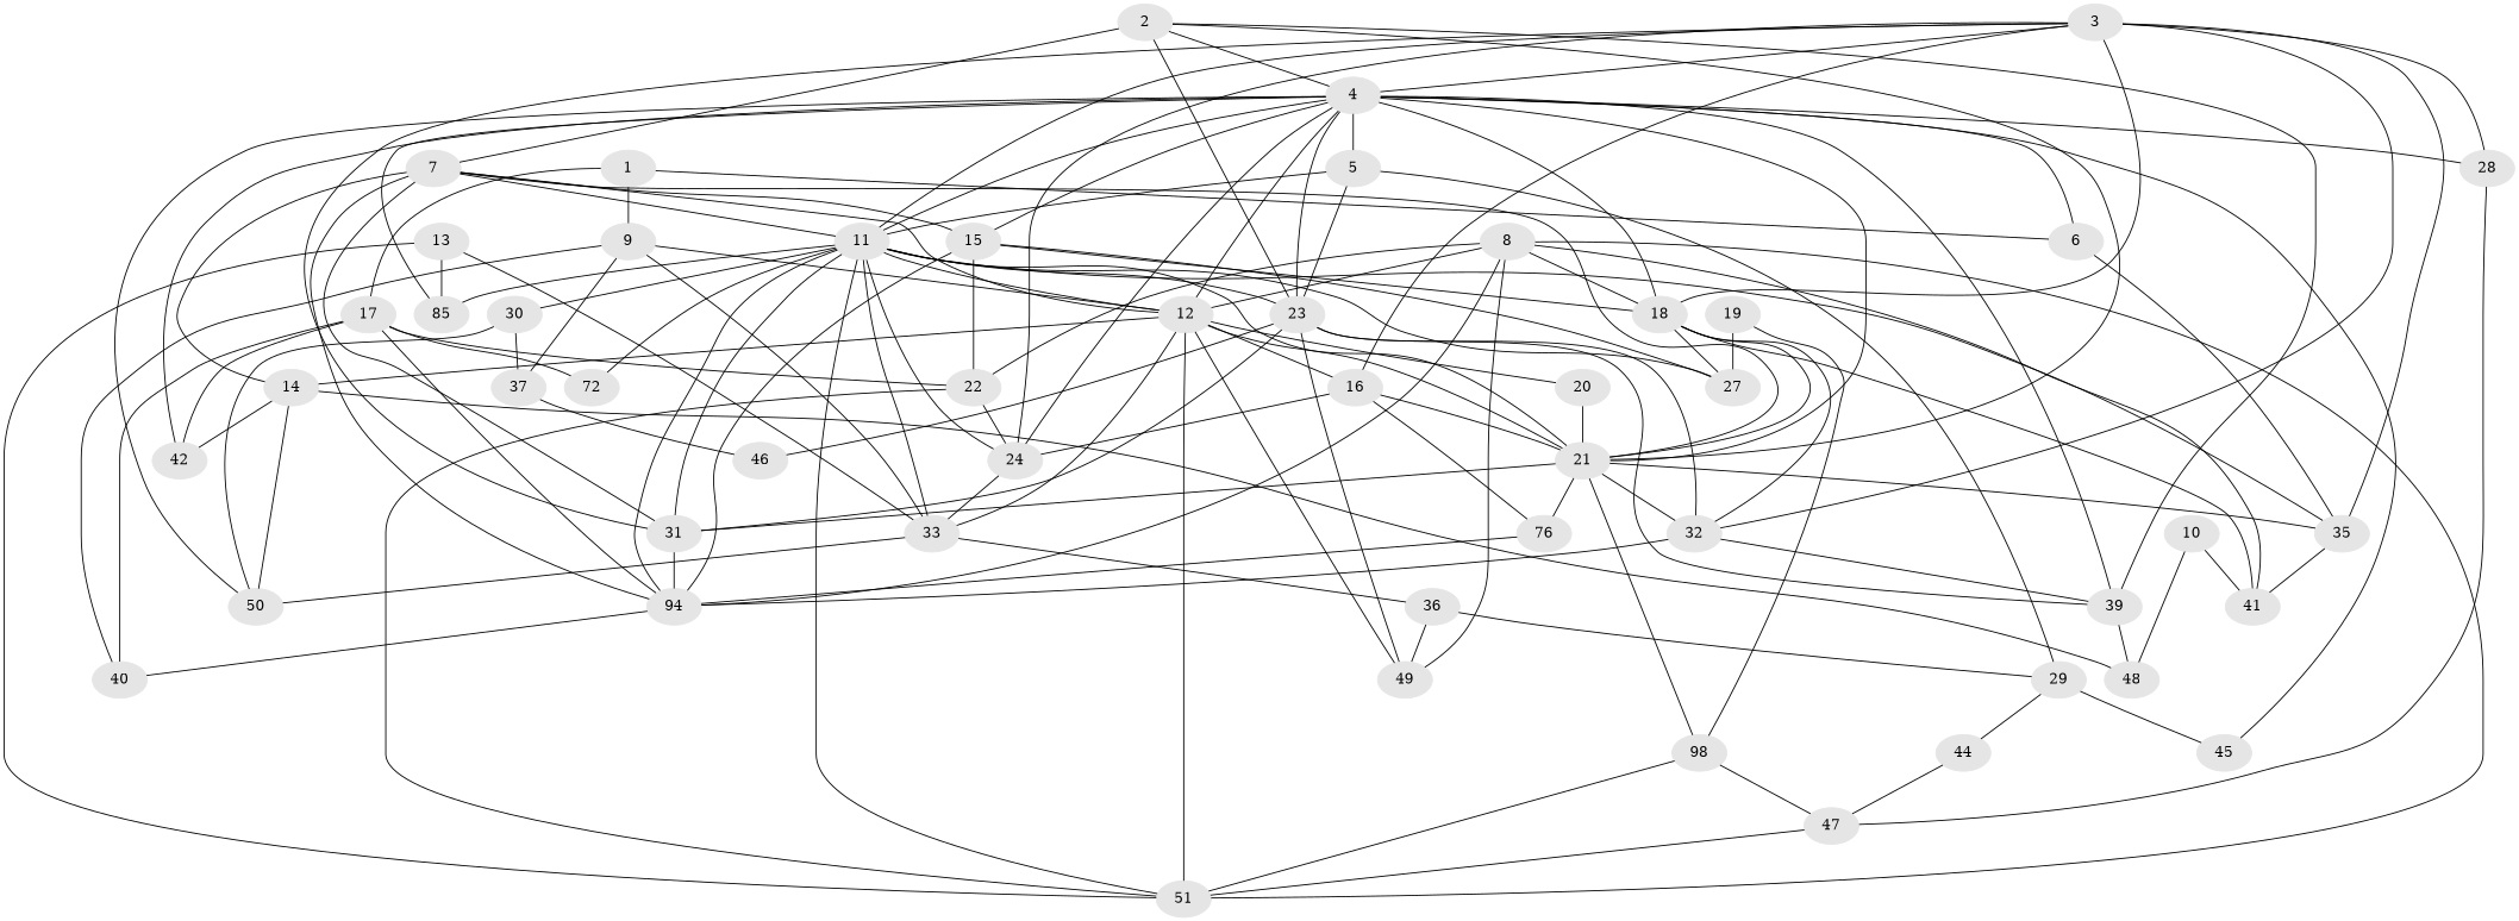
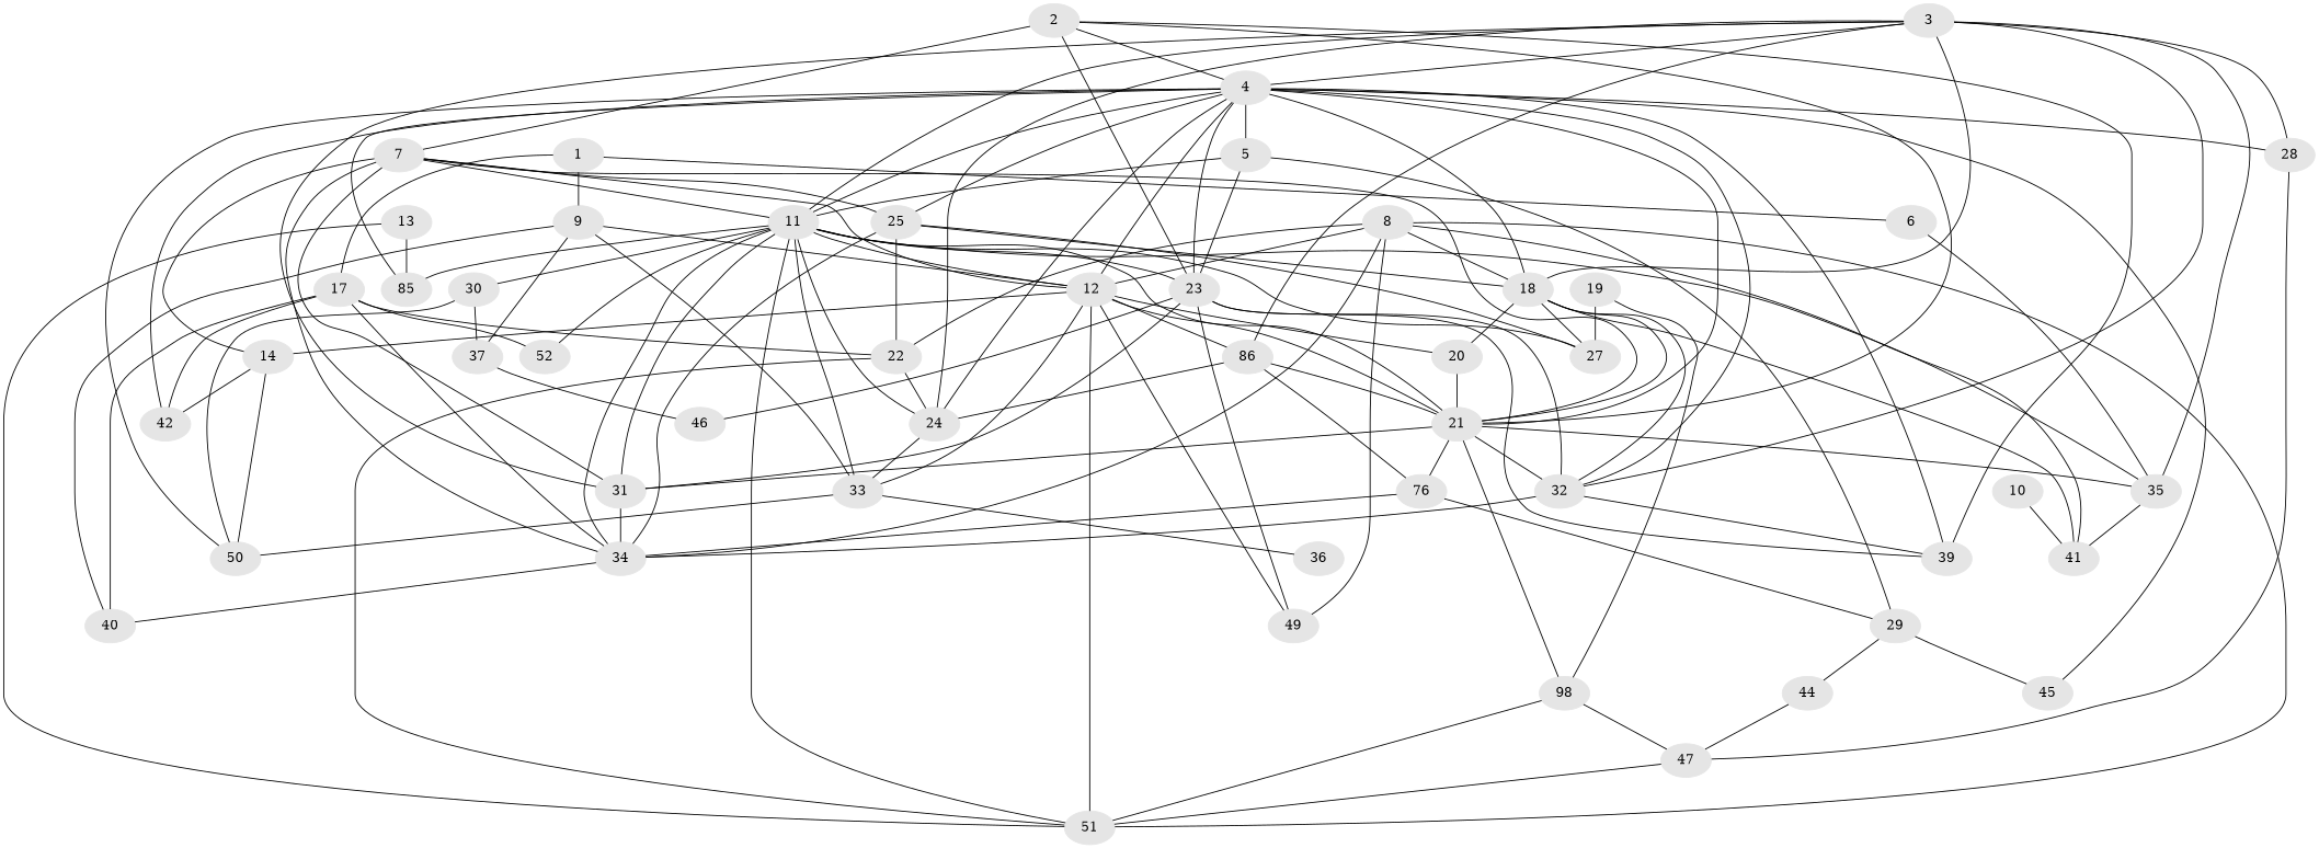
  graph {
    node [color=gray90 style=filled]
    edge [weight=1.0]
    1
    6
    9
    17
    35
    12
    33
    37
    40
    42
-   34 [label=94]
+   34
    22
-   52 [label=72]
+   52
    2
    4
    7
    21
    23
    39
    11
    18
    24
    28
    32
    5
-   15
+   15 [label=25]
    n27 [label=85]
    45
    50
    31
    14
    n32 [label=76]
    n33 [label=98]
    49
    46
-   48
    3
-   16
+   16 [label=86]
    51
    27
    30
    41
    20
    47
    29
    44
    8
    36
    10
    13
    19
    1 -- 6
    1 -- 9
    1 -- 17
    6 -- 35
    9 -- 12
    9 -- 33
    9 -- 37
    9 -- 40
    17 -- 40
    17 -- 42
    17 -- 34
    17 -- 22
    17 -- 52
    35 -- 41
    12 -- 33
    12 -- 21
    12 -- 14
    12 -- 49
    12 -- 16 [weight=3.0]
    12 -- 51
    12 -- 20
    33 -- 50
    33 -- 36
    37 -- 46
    34 -- 40
    22 -- 24
    22 -- 51
    2 -- 4
    2 -- 7
    2 -- 21 [weight=2.0]
    2 -- 23 [weight=5.0]
    2 -- 39
    4 -- 12
    4 -- 42
    4 -- 21 [weight=4.0]
    4 -- 23 [weight=2.0]
    4 -- 39
    4 -- 11
    4 -- 18
    4 -- 24 [weight=3.0]
    4 -- 28 [weight=2.0]
-   4 -- 6
+   4 -- 32
    4 -- 5
    4 -- 15
    4 -- n27
    4 -- 45
    4 -- 50
    7 -- 12
    7 -- 34
    7 -- 21
    7 -- 11
    7 -- 15
    7 -- 31
    7 -- 14
    21 -- 35
    21 -- 32 [weight=2.0]
    21 -- 31
    21 -- n32
    21 -- n33
    23 -- 39
    23 -- 32 [weight=2.0]
    23 -- 31 [weight=2.0]
    23 -- 49
    23 -- 46
-   39 -- 48
    11 -- 35
    11 -- 12
    11 -- 33
    11 -- 34
    11 -- 52
    11 -- 21
    11 -- 23
    11 -- 24 [weight=3.0]
    11 -- n27
    11 -- 31
    11 -- 51
    11 -- 27
    11 -- 30
    18 -- 21 [weight=2.0]
    18 -- 32
    18 -- 27
    18 -- 41
+   18 -- 20
    24 -- 33
    28 -- 47
    32 -- 34
    32 -- 39
    5 -- 23
    5 -- 11
    5 -- 29
    15 -- 34
    15 -- 22
    15 -- 18
    15 -- 27
    31 -- 34
    14 -- 42
    14 -- 50
-   14 -- 48
    n32 -- 34
-   36 -- 29
+   n32 -- 29
    n33 -- 51
    n33 -- 47
    3 -- 35
    3 -- 4
    3 -- 11
    3 -- 18
    3 -- 24
    3 -- 28
    3 -- 32
    3 -- 31
    3 -- 16
    16 -- 21
    16 -- 24
    16 -- n32
    30 -- 37
    30 -- 50
    20 -- 21
    47 -- 51
    29 -- 45
    29 -- 44
    44 -- 47
    8 -- 12
    8 -- 34
    8 -- 22
    8 -- 18
    8 -- 49
    8 -- 51
    8 -- 41
-   36 -- 49
-   10 -- 48
    10 -- 41
-   13 -- 33
    13 -- n27
    13 -- 51
    19 -- n33
    19 -- 27
  }
